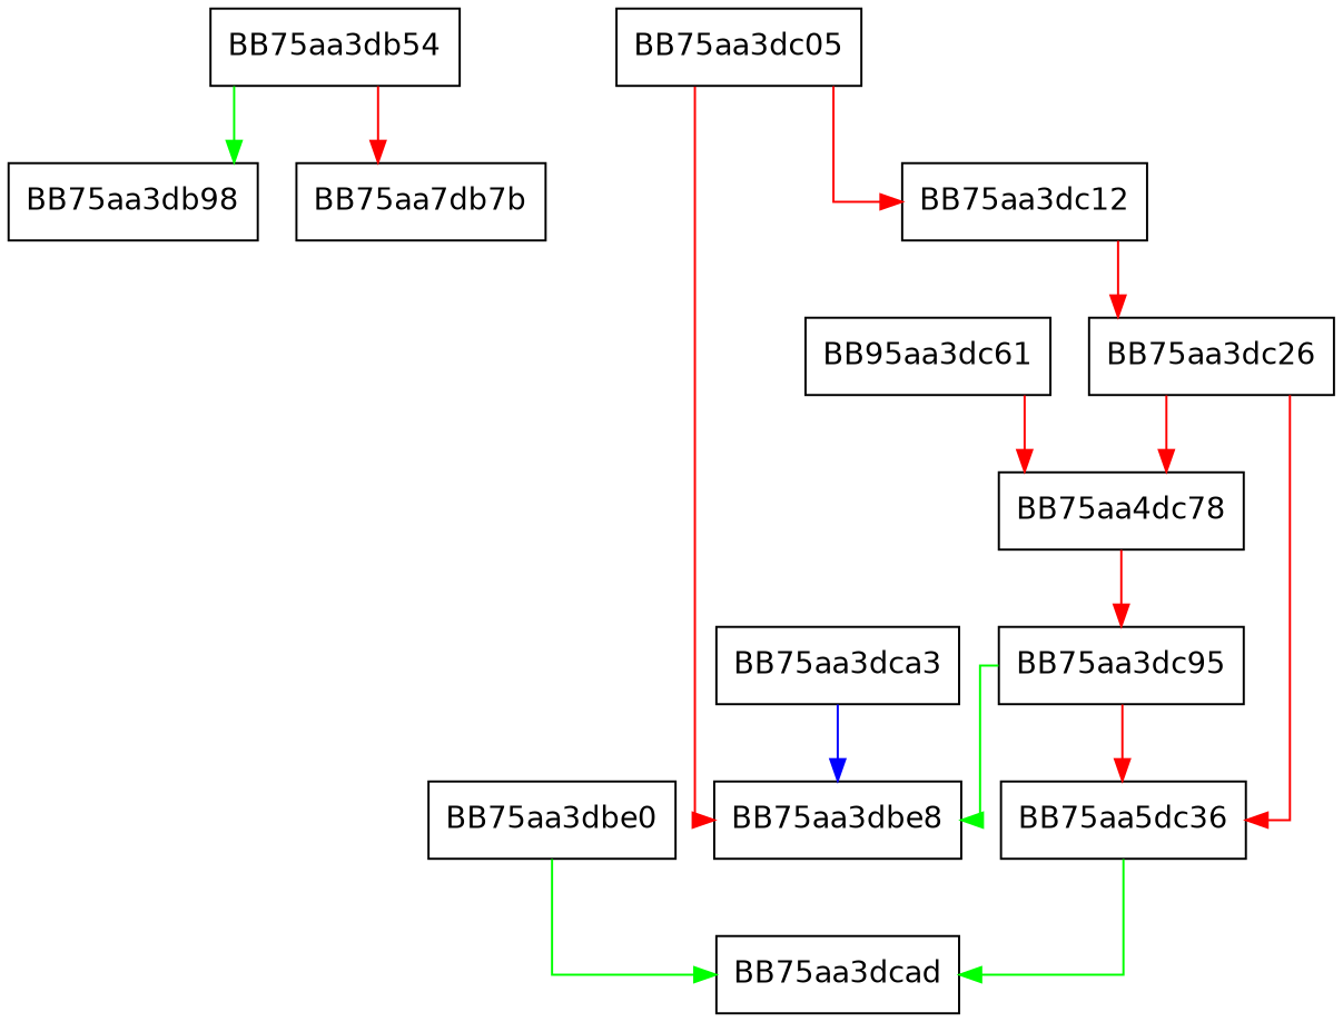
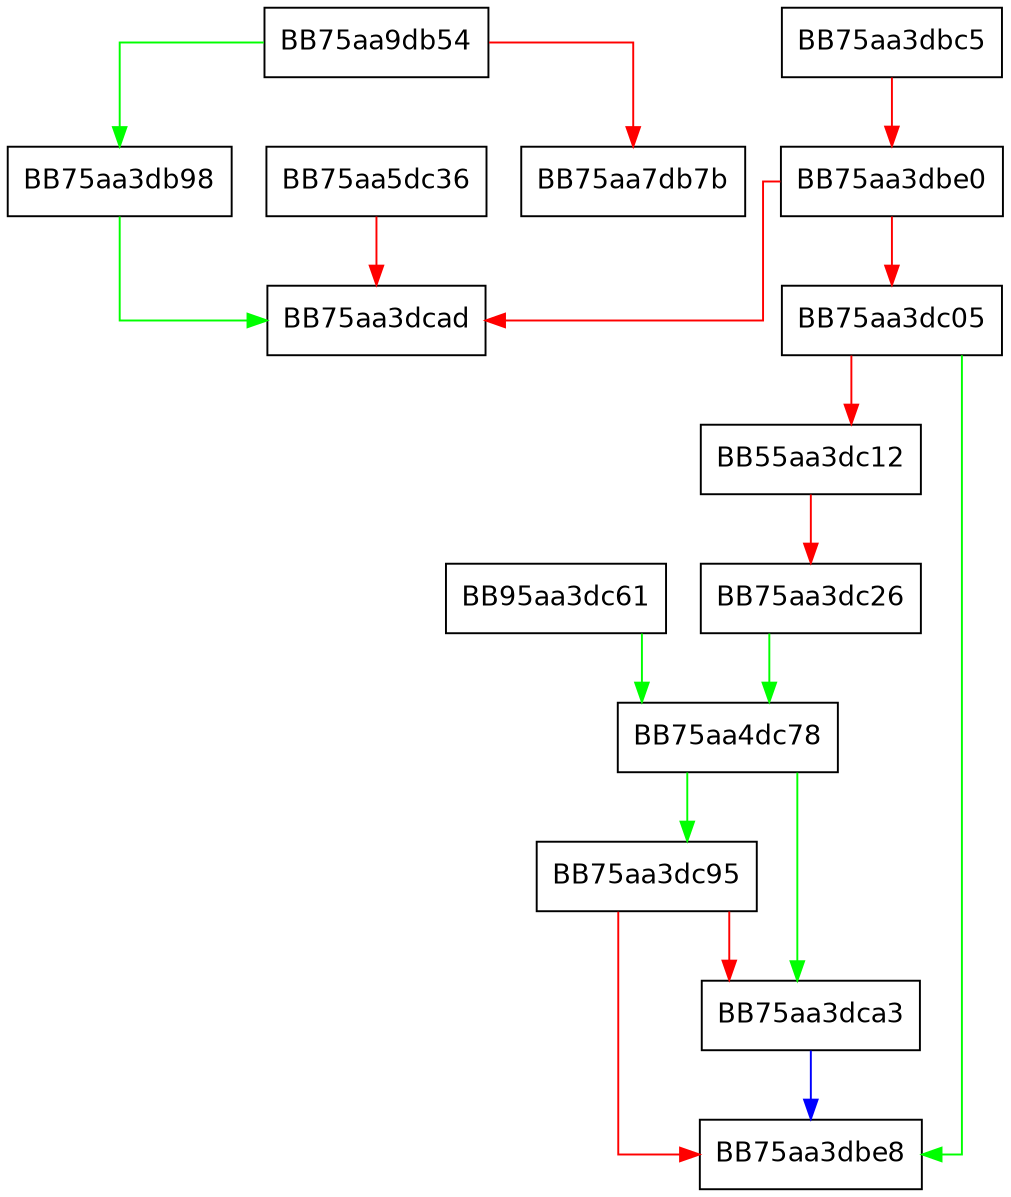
  digraph {
    fontname="DejaVu Sans"
    splines=ortho
    node [fontname="DejaVu Sans" shape=box]
    edge [color=red fontname="DejaVu Sans"]
    n1 [label=BB75aa3db98]
-   BB75aa3db54
+   BB75aa3db54 [label=BB75aa9db54]
    n3 [label=BB75aa7db7b]
    BB75aa3dcad
    n5 [label=BB75aa3dbe8]
+   BB75aa3dbc5
    BB75aa3dbe0
    n8 [label=BB75aa4dc78]
    BB75aa3dc26
    n10 [label=BB75aa5dc36]
    BB75aa3dc05
    n12 [label=BB75aa3dca3]
    BB75aa3dc95
-   BB75aa3dc12
+   BB75aa3dc12 [label=BB55aa3dc12]
    n15 [label=BB95aa3dc61]
+   n1 -> BB75aa3dcad [color=green]
    BB75aa3db54 -> n1 [color=green]
    BB75aa3db54 -> n3
-   BB75aa3dbe0 -> BB75aa3dcad [color=green]
-   n8 -> BB75aa3dc95
-   BB75aa3dc26 -> n8
-   BB75aa3dc26 -> n10
-   n10 -> BB75aa3dcad [color=green]
-   BB75aa3dc05 -> n5
+   BB75aa3dbc5 -> BB75aa3dbe0
+   BB75aa3dbe0 -> BB75aa3dcad
+   BB75aa3dbe0 -> BB75aa3dc05
+   n8 -> n12 [color=green]
+   n8 -> BB75aa3dc95 [color=green]
+   BB75aa3dc26 -> n8 [color=green]
+   n10 -> BB75aa3dcad
+   BB75aa3dc05 -> n5 [color=green]
    BB75aa3dc05 -> BB75aa3dc12
    n12 -> n5 [color=blue]
-   BB75aa3dc95 -> n5 [color=green]
-   BB75aa3dc95 -> n10
+   BB75aa3dc95 -> n5
+   BB75aa3dc95 -> n12
    BB75aa3dc12 -> BB75aa3dc26
-   n15 -> n8
+   n15 -> n8 [color=green]
  }
